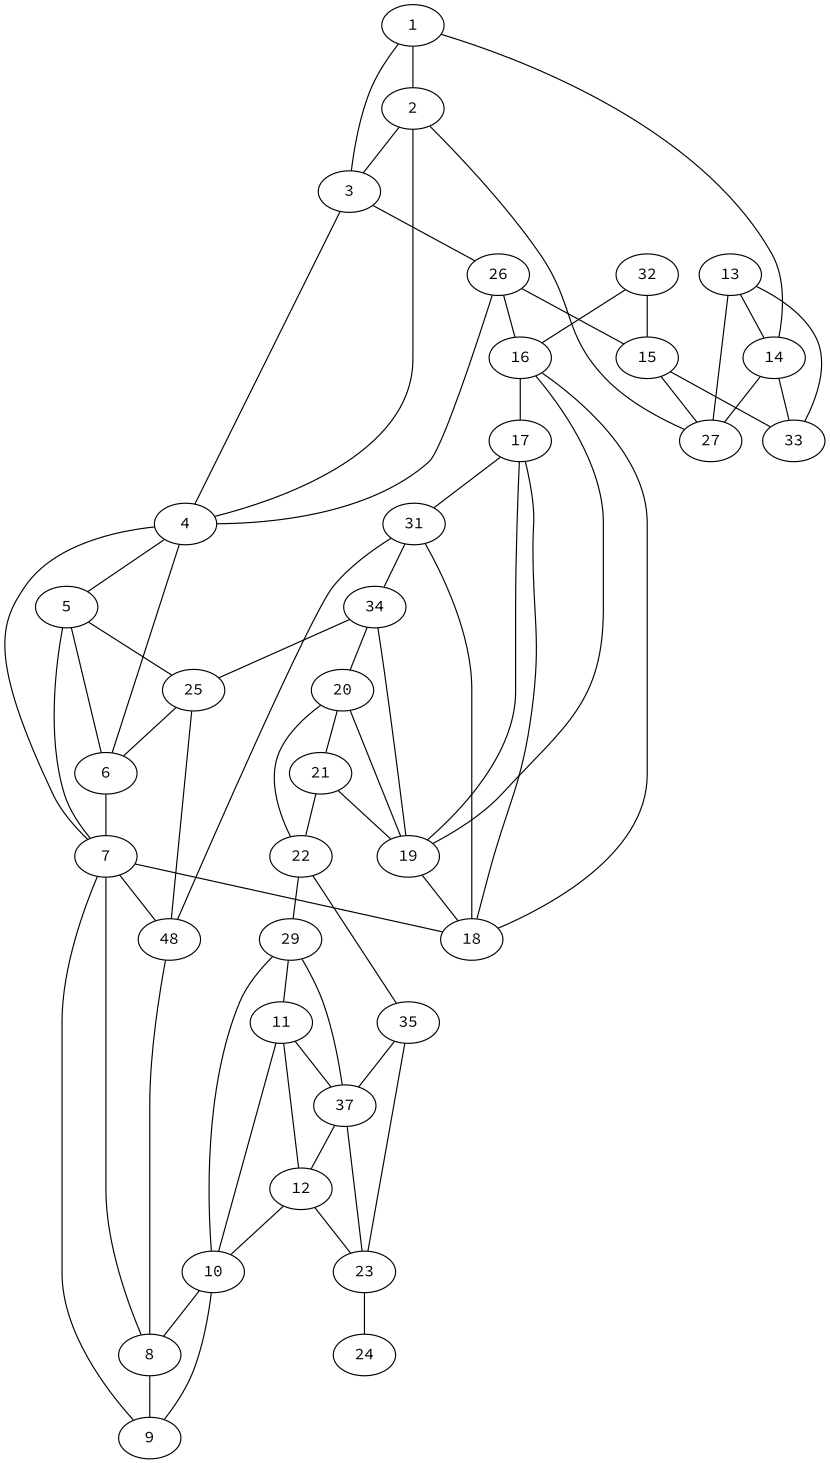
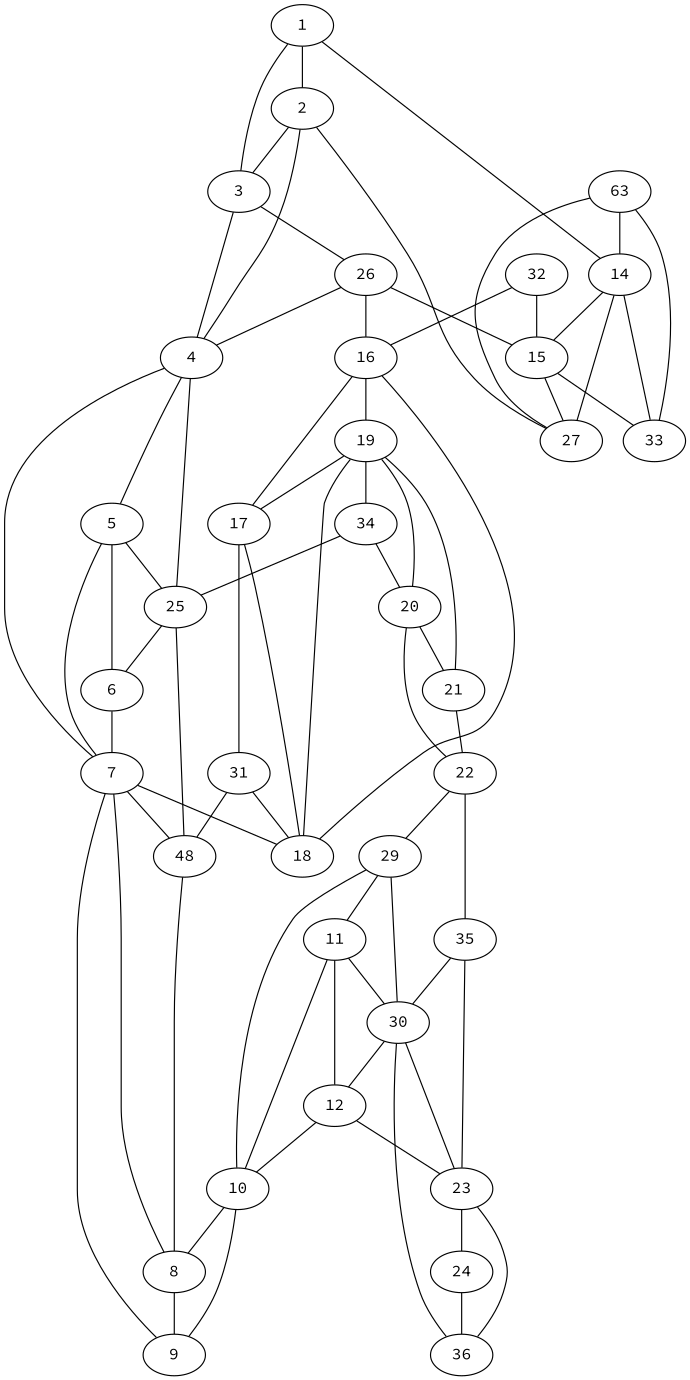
  graph {
    fontname="Source Code Pro"
    node [aaLength=6 fontname="Source Code Pro" sequence=vanDerWaals type=0]
    edge [distance0=0.0 fontname="Source Code Pro" frequency=1 type0=2]
    1 [aaLength=12]
    2 [aaLength=8]
    3 [aaLength=15]
    14 [aaLength=8]
    4 [aaLength=10]
    26 [type=1]
    27 [type=1]
    33 [type=1]
    15 [aaLength=15]
    5 [aaLength=3]
    6 [aaLength=5]
    7
    16 [aaLength=10]
    25 [aaLength=3 type=1]
    18 [aaLength=5]
    n16 [aaLength=5 label=48 type=1]
    17 [aaLength=3]
    19
    8 [aaLength=5]
    9
    10 [aaLength=5]
    29 [type=1]
    11
-   30 [aaLength=5 type=1 label=37]
+   30 [aaLength=5 type=1]
    12 [aaLength=15]
+   36 [aaLength=5 type=1]
    23
    24 [aaLength=15]
-   13 [aaLength=12]
+   13 [aaLength=12 label=63]
    31 [aaLength=3 type=1]
    34 [aaLength=5 type=1]
    20 [aaLength=5]
    21
    22 [aaLength=5]
    35 [type=1]
    32 [type=1]
    1 -- 2 [distance0=19.61925 type0=1]
    1 -- 3 [distance0=27.69506]
    1 -- 14 [distance0=49.28474 type0=3]
    2 -- 3 [distance0=13.48289 distance1=0.0 frequency=2 type0=1 type1=5]
    2 -- 4 [distance0=40.02314 type0=3]
    3 -- 4 [distance0=31.3371 type0=3]
    3 -- 26 [type0=4]
    14 -- 27 [distance0=16.71747]
    14 -- 33 [distance0=16.71747 type0=3]
+   14 -- 15 [distance0=15.66559 distance1=0.0 frequency=2 type0=1 type1=5]
    4 -- 5 [distance0=14.83529 distance1=0.0 frequency=2 type0=1 type1=4]
-   4 -- 6 [distance0=25.1941]
+   4 -- 25 [distance0=25.1941]
    4 -- 7 [distance0=28.87645 type0=3]
    26 -- 4 [type0=4]
    26 -- 15 [distance0=18.85115]
    26 -- 16 [distance0=26.83231 type0=3]
    27 -- 2 [type0=5]
    15 -- 27 [distance0=16.19771]
    15 -- 33 [distance0=16.19771 type0=3]
    5 -- 6 [distance0=15.1929]
    5 -- 7 [distance0=19.8128 type0=3]
    5 -- 25 [type0=4]
    6 -- 7 [distance0=7.128271 distance1=0.0 frequency=2 type0=1 type1=5]
    7 -- 18 [distance0=16.75947]
    7 -- n16 [type0=4]
    16 -- 18 [distance0=19.49786]
    16 -- 17 [distance0=14.2796 distance1=0.0 frequency=2 type0=1 type1=4]
    16 -- 19 [distance0=24.59941 type0=3]
    25 -- 6 [type0=5]
    25 -- n16 [distance0=15.0]
    n16 -- 8 [type0=4]
    17 -- 18 [distance0=10.78163 type0=1]
    17 -- 31 [type0=4]
    19 -- 18 [distance0=10.91365 type0=1]
    19 -- 17 [distance0=16.35193]
    19 -- 34 [type0=4]
    8 -- 7 [distance0=17.46419]
    8 -- 9 [distance0=10.56391 distance1=0.0 frequency=2 type0=1 type1=5]
    9 -- 7 [distance0=23.75592 type0=3]
    10 -- 8 [distance0=22.40377]
    10 -- 9 [distance0=18.57461 type0=1]
    10 -- 29 [type0=4]
    29 -- 11 [type0=4]
    29 -- 30 [distance0=25.0 type0=3]
    11 -- 10 [distance0=23.89173 type0=1]
    11 -- 30 [type0=4]
    30 -- 12 [type0=4]
+   30 -- 36 [type0=1]
    12 -- 10 [distance0=44.3817]
    12 -- 11 [distance0=27.79416 type0=1]
    12 -- 23 [distance0=57.12417 type0=3]
    23 -- 30 [distance0=21.80485 type0=1]
+   23 -- 36 [distance0=21.80485 distance1=0.0 frequency=2 type1=4]
    23 -- 24 [distance0=23.08187 type0=3]
+   24 -- 36 [distance0=6.55463]
    13 -- 14 [distance0=24.43447 type0=3]
    13 -- 27 [distance0=13.02094 type0=1]
    13 -- 33 [distance0=13.02094 distance1=0.0 frequency=2 type1=4]
    31 -- 18 [type0=5]
    31 -- n16 [distance0=15.0]
-   31 -- 34 [distance0=15.0 type0=3]
    34 -- 25 [distance0=15.0]
    34 -- 20 [type0=4]
    20 -- 19 [distance0=17.15079]
    20 -- 21 [distance0=8.037257 distance1=0.0 frequency=2 type0=1 type1=5]
    20 -- 22 [distance0=23.03076 type0=3]
    21 -- 19 [distance0=24.94963 type0=3]
    21 -- 22 [distance0=20.88383 distance1=0.0 frequency=2 type1=4]
    22 -- 29 [distance0=18.80821 type0=1]
    22 -- 35 [distance0=18.80821 distance1=0.0 frequency=2 type1=4]
    35 -- 30 [distance0=25.0 type0=3]
    35 -- 23 [type0=4]
    32 -- 15 [distance0=18.85115]
    32 -- 16 [distance0=26.83231 distance1=0.0 frequency=2 type0=3 type1=4]
  }
